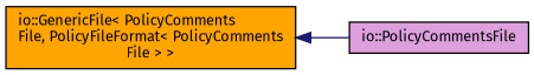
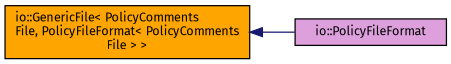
  digraph {
    rankdir=LR
    fontname="Fira Sans"
    node [color=black fontname="Fira Sans" fontsize=10 shape=record style=filled]
    n1 [fillcolor=orange height=0.2 label="io::GenericFile\< PolicyComments\lFile, PolicyFileFormat\< PolicyComments\lFile \> \>" width=0.4]
-   n2 [fillcolor=plum height=0.2 label="io::PolicyCommentsFile" width=0.4]
+   n2 [fillcolor=plum height=0.2 label="io::PolicyFileFormat" width=0.4]
    n1 -> n2 [color=midnightblue dir=back fontname="Fira Sans" fontsize=10 labelfontname=Helvetica labelfontsize=10 style=solid]
  }
